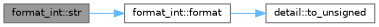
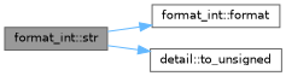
  digraph {
    fontname="DejaVu Sans"
    rankdir=LR
    node [color=grey40 fillcolor=white fontname="DejaVu Sans" fontsize=10 shape=box style=filled]
    edge [color=steelblue1 fontname="DejaVu Sans" fontsize=10 labelfontname=Helvetica labelfontsize=10 style=solid]
    n1 [color=gray40 fillcolor=grey60 fontcolor=black height=0.2 label="format_int::str" width=0.4]
    n2 [height=0.2 label="format_int::format" width=0.4]
    n3 [height=0.2 label="detail::to_unsigned" width=0.4]
    n1 -> n2
-   n2 -> n3
+   n1 -> n3
  }
